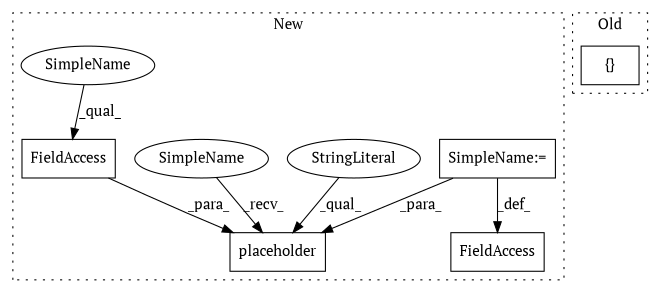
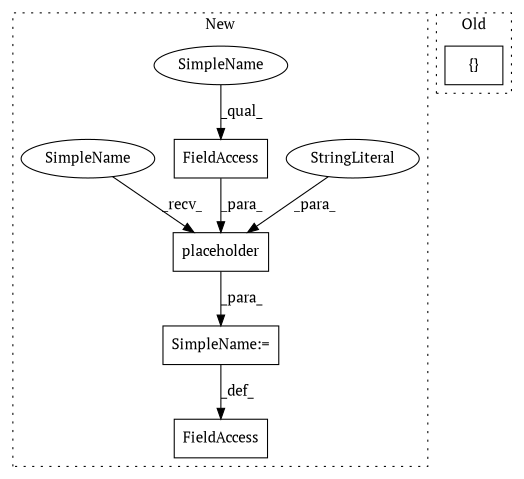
  digraph {
    fontname="PT Serif"
    node [a=22 fontname="PT Serif" l=10 s=1839 shape=box]
    edge [fontname="PT Serif"]
    n1 [a=32 l="12,1" label=placeholder s="1827,1872"]
    n2 [l=16 label=FieldAccess]
    n3 [a=45 l=11 label=StringLiteral s=1861 shape=ellipse]
    n4 [a=7 l=1 label="SimpleName:=" s=1815]
    n5 [l=18 label=FieldAccess s=1797]
    n6 [a=42 label=SimpleName shape=ellipse]
    n7 [a=42 label=SimpleName s=1816 shape=ellipse]
    n8 [a=4 l="1,1" label="{}" s="1869,1874"]
    subgraph cluster_1 {
      label=New
      style=dotted
      n1
      n2
      n3
      n4
      n5
      n6
      n7
    }
    subgraph cluster_2 {
      label=Old
      style=dotted
      n8
    }
-   n4 -> n1 [label=_para_]
+   n1 -> n4 [label=_para_]
    n2 -> n1 [label=_para_]
-   n3 -> n1 [label=_qual_]
+   n3 -> n1 [label=_para_]
    n4 -> n5 [label=_def_]
    n6 -> n2 [label=_qual_]
    n7 -> n1 [label=_recv_]
  }
